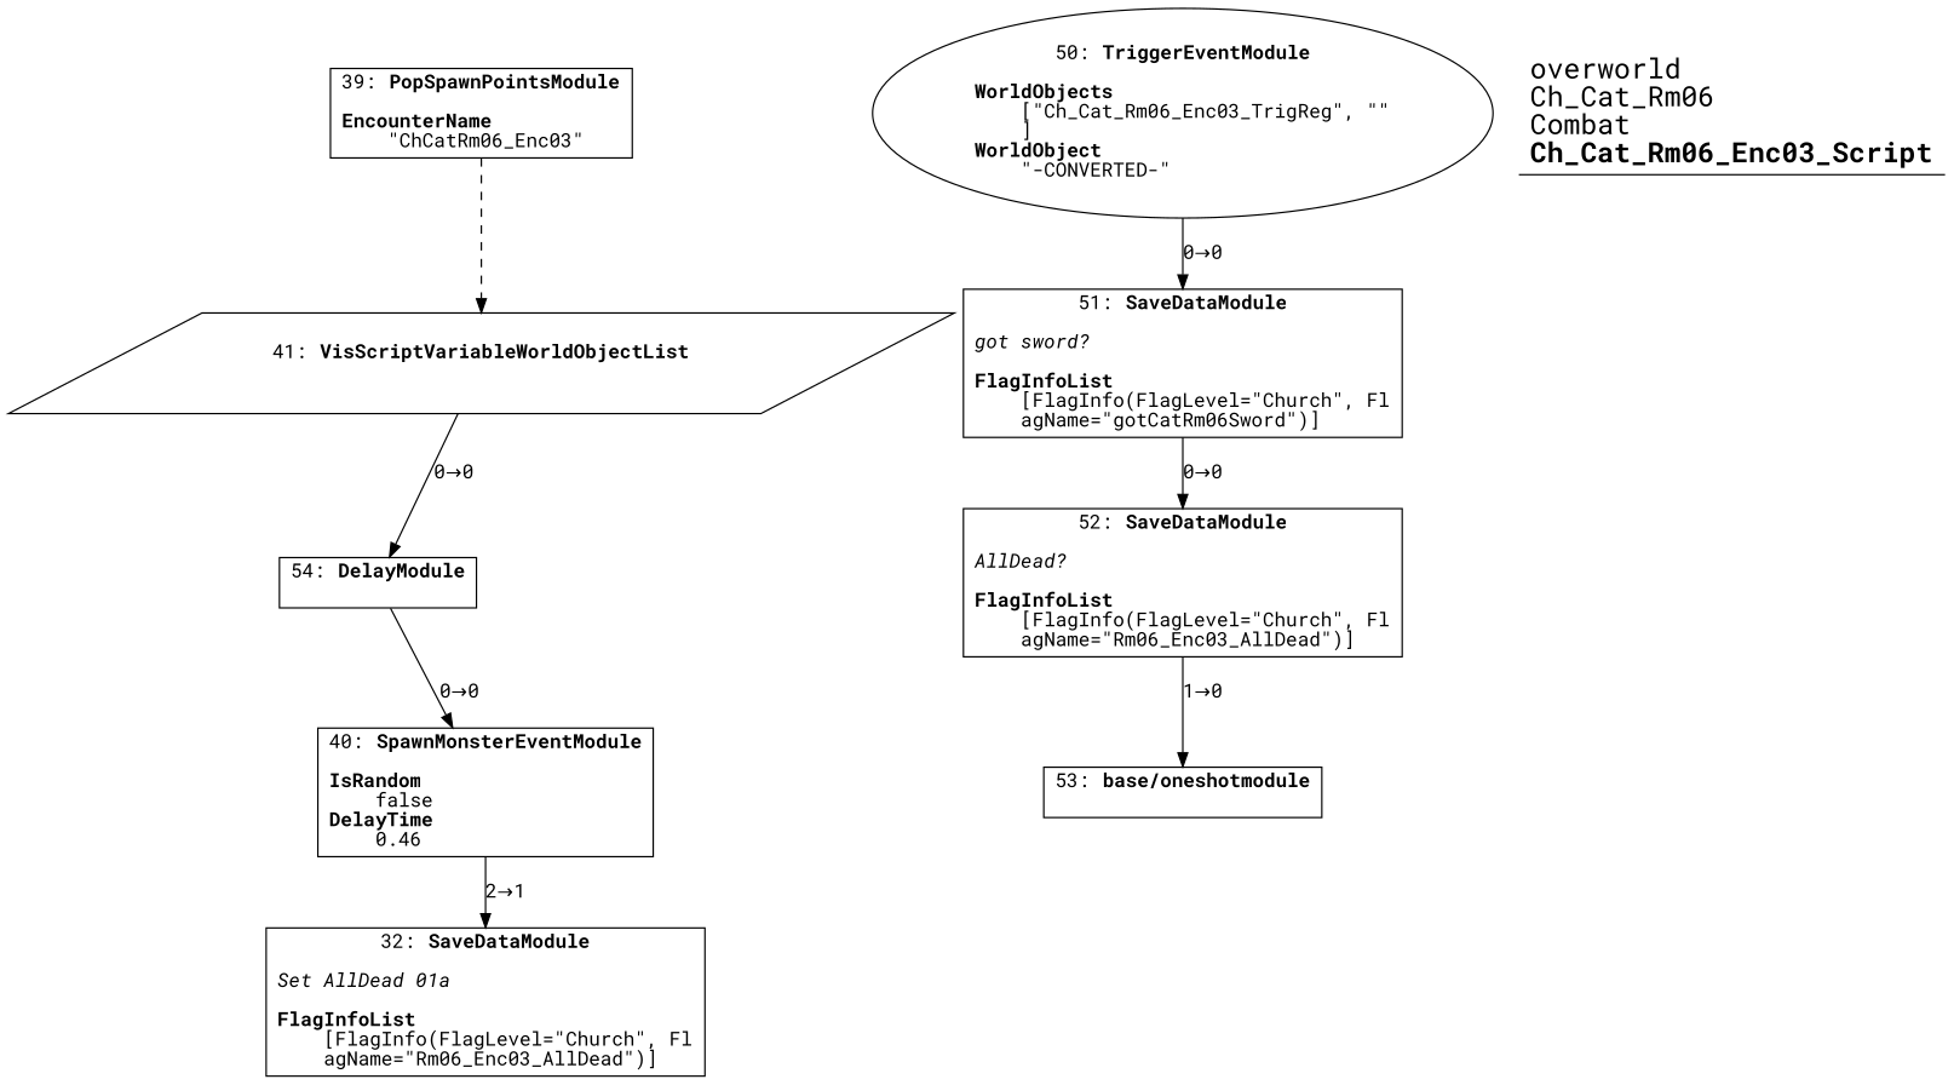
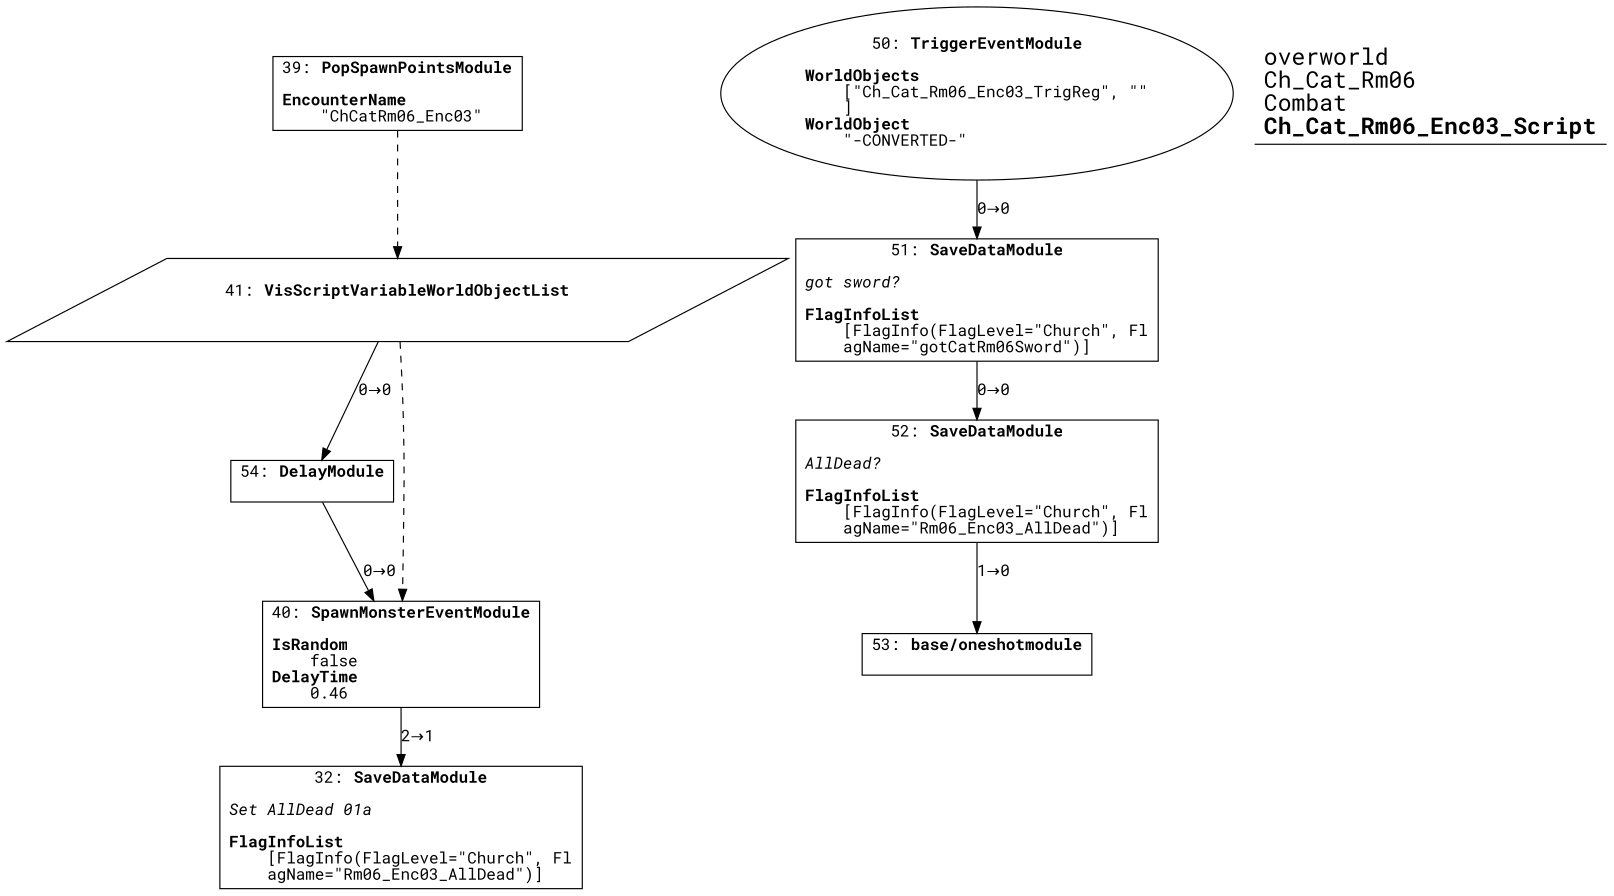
  digraph {
    fontname="Roboto Mono"
    splines=spline
    node [fontname="Roboto Mono" shape=box]
    edge [fontname="Roboto Mono"]
    n1 [label=<32: <b>SaveDataModule</b><br/><br/><i>Set AllDead 01a<br align="left"/></i><br align="left"/><b>FlagInfoList</b><br align="left"/>    [FlagInfo(FlagLevel=&quot;Church&quot;, Fl<br align="left"/>    agName=&quot;Rm06_Enc03_AllDead&quot;)]<br align="left"/>>]
    n2 [label=<39: <b>PopSpawnPointsModule</b><br/><br/><b>EncounterName</b><br align="left"/>    &quot;ChCatRm06_Enc03&quot;<br align="left"/>>]
    n3 [label=<41: <b>VisScriptVariableWorldObjectList</b><br/><br/>> shape=parallelogram]
    n4 [label=<54: <b>DelayModule</b><br/><br/>>]
    n5 [label=<40: <b>SpawnMonsterEventModule</b><br/><br/><b>IsRandom</b><br align="left"/>    false<br align="left"/><b>DelayTime</b><br align="left"/>    0.46<br align="left"/>>]
    n6 [label=<50: <b>TriggerEventModule</b><br/><br/><b>WorldObjects</b><br align="left"/>    [&quot;Ch_Cat_Rm06_Enc03_TrigReg&quot;, &quot;&quot;<br align="left"/>    ]<br align="left"/><b>WorldObject</b><br align="left"/>    &quot;-CONVERTED-&quot;<br align="left"/>> shape=oval]
    n7 [label=<51: <b>SaveDataModule</b><br/><br/><i>got sword?<br align="left"/></i><br align="left"/><b>FlagInfoList</b><br align="left"/>    [FlagInfo(FlagLevel=&quot;Church&quot;, Fl<br align="left"/>    agName=&quot;gotCatRm06Sword&quot;)]<br align="left"/>>]
    n8 [label=<52: <b>SaveDataModule</b><br/><br/><i>AllDead?<br align="left"/></i><br align="left"/><b>FlagInfoList</b><br align="left"/>    [FlagInfo(FlagLevel=&quot;Church&quot;, Fl<br align="left"/>    agName=&quot;Rm06_Enc03_AllDead&quot;)]<br align="left"/>>]
    n9 [label=<53: <b>base/oneshotmodule</b><br/><br/>>]
    n10 [label=<<font point-size="20">overworld<br align="left"/>Ch_Cat_Rm06<br align="left"/>Combat<br align="left"/><b>Ch_Cat_Rm06_Enc03_Script</b><br align="left"/></font>> shape=underline]
    n2 -> n3 [style=dashed]
    n3 -> n4 [label="0→0"]
+   n3 -> n5 [style=dashed]
    n4 -> n5 [label="0→0"]
    n5 -> n1 [label="2→1"]
    n6 -> n7 [label="0→0"]
    n7 -> n8 [label="0→0"]
    n8 -> n9 [label="1→0"]
  }
